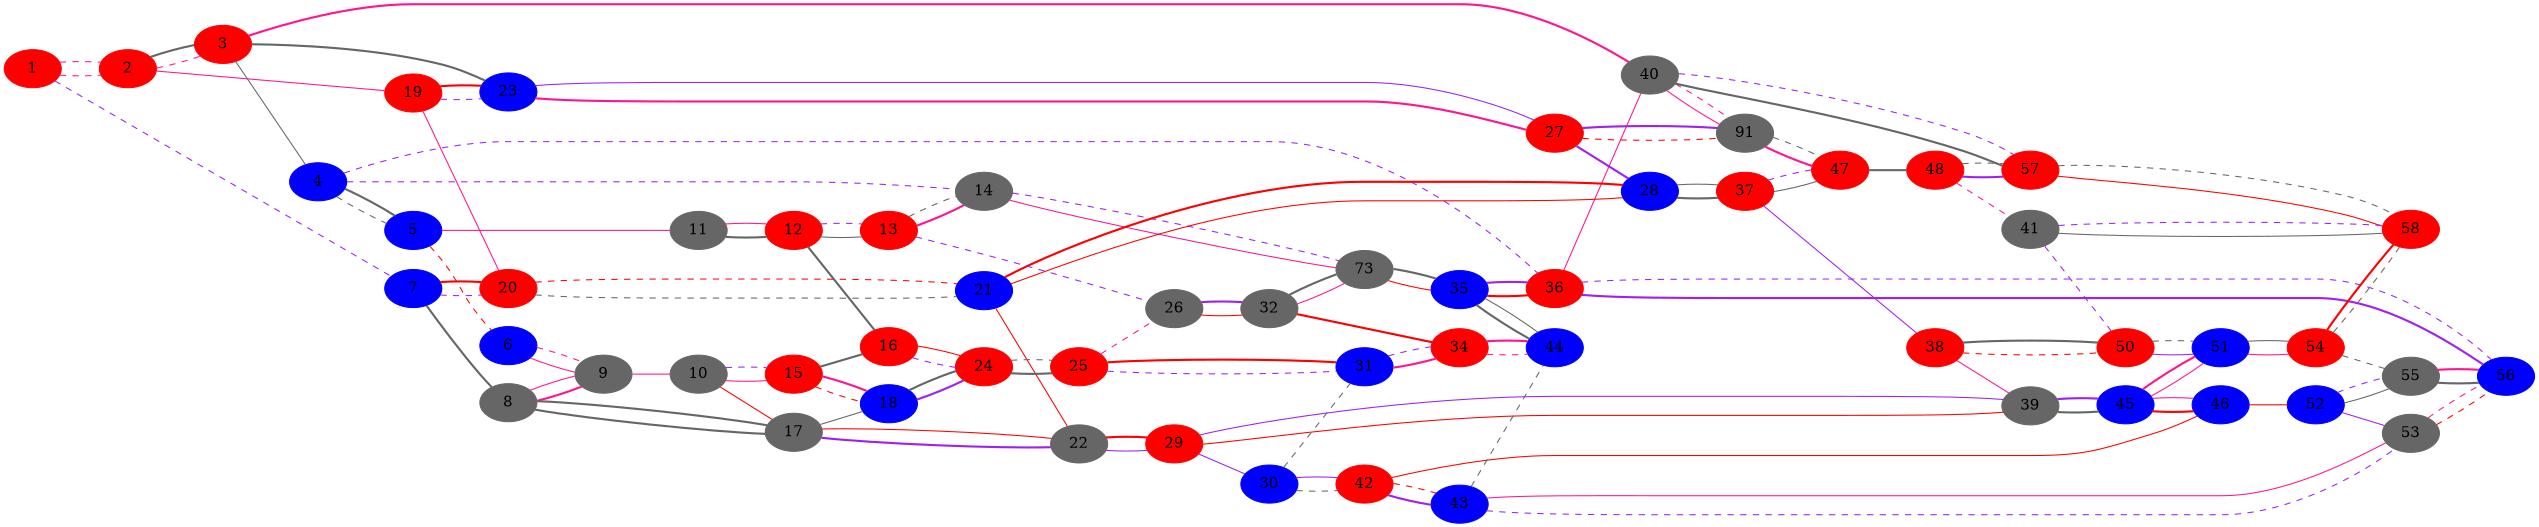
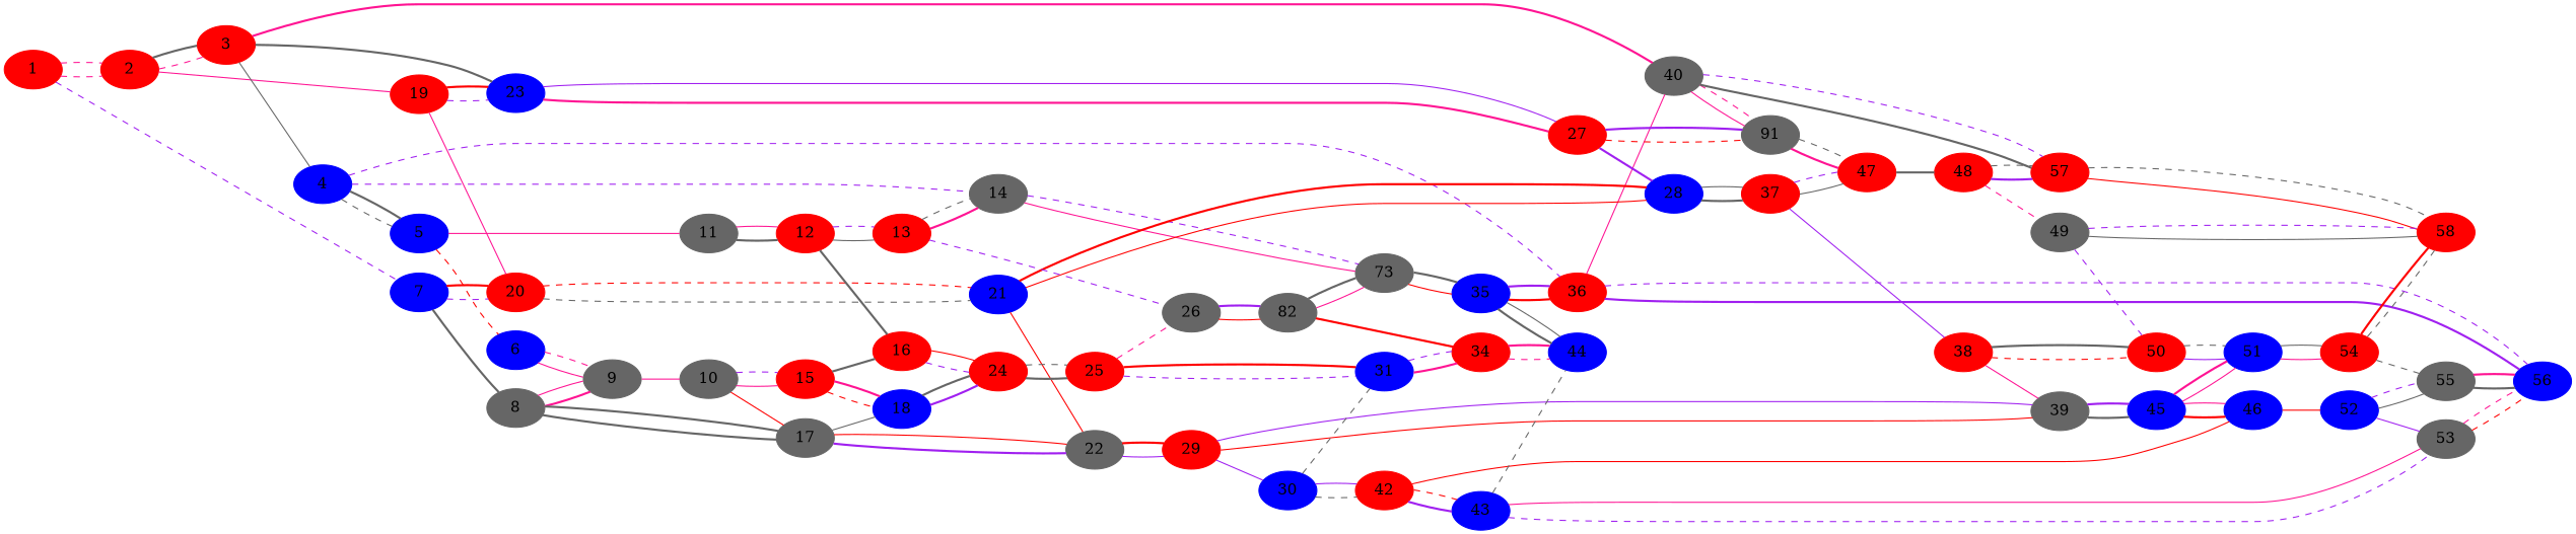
  graph {
    rankdir=LR
    node [color=red style=filled]
    edge [color=gray40 style=bold]
    1
    2
    7 [color=blue]
    3
    19
    8 [color=gray40]
    20
    4 [color=blue]
    23 [color=blue]
    40 [color=gray40]
    5 [color=blue]
    14 [color=gray40]
    36
    27
    n15 [color=gray40 label=91]
    57
    6 [color=blue]
    11 [color=gray40]
    n19 [color=gray40 label=73]
    56 [color=blue]
    9 [color=gray40]
    12
    10 [color=gray40]
    17 [color=gray40]
    21 [color=blue]
    18 [color=blue]
    22 [color=gray40]
    15
    16
    13
    26 [color=gray40]
    24
-   32 [color=gray40]
+   32 [color=gray40 label=82]
    35 [color=blue]
    25
    29
    28 [color=blue]
    37
    30 [color=blue]
    39 [color=gray40]
    31 [color=blue]
    34
    47
    38
    42
    45 [color=blue]
    43 [color=blue]
    46 [color=blue]
    44 [color=blue]
    50
    48
    51 [color=blue]
    58
    53 [color=gray40]
    52 [color=blue]
    54
    55 [color=gray40]
-   49 [color=gray40 label=41]
+   49 [color=gray40]
    1 -- 2 [color=deeppink style=dashed]
    1 -- 2 [color=deeppink style=dashed]
    1 -- 7 [color=purple style=dashed]
    2 -- 3 [color=deeppink style=dashed]
    2 -- 3
    2 -- 19 [color=deeppink style=solid]
    7 -- 8
    7 -- 20 [color=purple style=dashed]
    7 -- 20 [color=red]
    3 -- 4 [style=solid]
    3 -- 23
    3 -- 40 [color=deeppink]
    19 -- 20 [color=deeppink style=solid]
    19 -- 23 [color=purple style=dashed]
    19 -- 23 [color=red]
    8 -- 9 [color=deeppink]
    8 -- 9 [color=deeppink style=solid]
    8 -- 17
    8 -- 17
    20 -- 21 [style=dashed]
    20 -- 21 [color=red style=dashed]
    4 -- 5 [style=dashed]
    4 -- 5
    4 -- 14 [color=purple style=dashed]
    4 -- 36 [color=purple style=dashed]
    23 -- 27 [color=deeppink]
    23 -- 27 [color=purple style=solid]
    40 -- n15 [color=deeppink style=solid]
    40 -- n15 [color=deeppink style=dashed]
    40 -- 57
    40 -- 57 [color=purple style=dashed]
    5 -- 6 [color=red style=dashed]
    5 -- 11 [color=deeppink style=solid]
    14 -- n19 [color=deeppink style=solid]
    14 -- n19 [color=purple style=dashed]
    36 -- 40 [color=deeppink style=solid]
    36 -- 56 [color=purple]
    36 -- 56 [color=purple style=dashed]
    27 -- n15 [color=red style=dashed]
    27 -- n15 [color=purple]
    27 -- 28 [color=purple]
    n15 -- 47 [color=deeppink]
    n15 -- 47 [style=dashed]
    57 -- 58 [color=red style=solid]
    57 -- 58 [style=dashed]
    6 -- 9 [color=deeppink style=solid]
    6 -- 9 [color=deeppink style=dashed]
    11 -- 12
    11 -- 12 [color=deeppink style=solid]
    n19 -- 35 [color=red style=solid]
    n19 -- 35
    9 -- 10 [color=deeppink style=solid]
    12 -- 16
    12 -- 13 [style=solid]
    12 -- 13 [color=purple style=dashed]
    10 -- 17 [color=red style=solid]
    10 -- 15 [color=deeppink style=solid]
    10 -- 15 [color=purple style=dashed]
    17 -- 18 [style=solid]
    17 -- 22 [color=purple]
    17 -- 22 [color=red style=solid]
    21 -- 22 [color=red style=solid]
    21 -- 28 [color=red style=solid]
    21 -- 28 [color=red]
    18 -- 24 [color=purple]
    18 -- 24
    22 -- 29 [color=purple style=solid]
    22 -- 29 [color=red]
    15 -- 18 [color=red style=dashed]
    15 -- 18 [color=deeppink]
    15 -- 16
    16 -- 24 [color=purple style=dashed]
    16 -- 24 [color=red style=solid]
    13 -- 14 [color=deeppink]
    13 -- 14 [style=dashed]
    13 -- 26 [color=purple style=dashed]
    26 -- 32 [color=red style=solid]
    26 -- 32 [color=purple]
    24 -- 25
    24 -- 25 [style=dashed]
    32 -- n19 [color=deeppink style=solid]
    32 -- n19
    32 -- 34 [color=red]
    35 -- 36 [color=red]
    35 -- 36 [color=purple]
    35 -- 44
    35 -- 44 [style=solid]
    25 -- 26 [color=deeppink style=dashed]
    25 -- 31 [color=purple style=dashed]
    25 -- 31 [color=red]
    29 -- 30 [color=purple style=solid]
    29 -- 39 [color=red style=solid]
    29 -- 39 [color=purple style=solid]
    28 -- 37
    28 -- 37 [style=solid]
    37 -- 47 [style=solid]
    37 -- 47 [color=purple style=dashed]
    37 -- 38 [color=purple style=solid]
    30 -- 31 [style=dashed]
    30 -- 42 [style=dashed]
    30 -- 42 [color=purple style=solid]
    39 -- 45
    39 -- 45 [color=purple]
    31 -- 34 [color=deeppink]
    31 -- 34 [color=purple style=dashed]
    34 -- 44 [color=deeppink style=dashed]
    34 -- 44 [color=deeppink]
    47 -- 48
    38 -- 39 [color=deeppink style=solid]
    38 -- 50 [color=red style=dashed]
    38 -- 50
    42 -- 43 [color=purple]
    42 -- 43 [color=red style=dashed]
    42 -- 46 [color=red style=solid]
    45 -- 46 [color=red]
    45 -- 46 [color=deeppink style=solid]
    45 -- 51 [color=deeppink style=solid]
    45 -- 51 [color=deeppink]
    43 -- 44 [style=dashed]
    43 -- 53 [color=purple style=dashed]
    43 -- 53 [color=deeppink style=solid]
    46 -- 52 [color=red style=solid]
    50 -- 51 [color=purple style=solid]
    50 -- 51 [style=dashed]
    48 -- 57 [color=purple]
    48 -- 57 [style=dashed]
    48 -- 49 [color=deeppink style=dashed]
    51 -- 54 [color=deeppink style=solid]
    51 -- 54 [style=solid]
    53 -- 56 [color=red style=dashed]
    53 -- 56 [color=deeppink style=dashed]
    52 -- 53 [color=purple style=solid]
    52 -- 55 [style=solid]
    52 -- 55 [color=purple style=dashed]
    54 -- 58 [style=dashed]
    54 -- 58 [color=red]
    54 -- 55 [style=dashed]
    55 -- 56
    55 -- 56 [color=deeppink]
    49 -- 50 [color=purple style=dashed]
    49 -- 58 [style=solid]
    49 -- 58 [color=purple style=dashed]
  }
